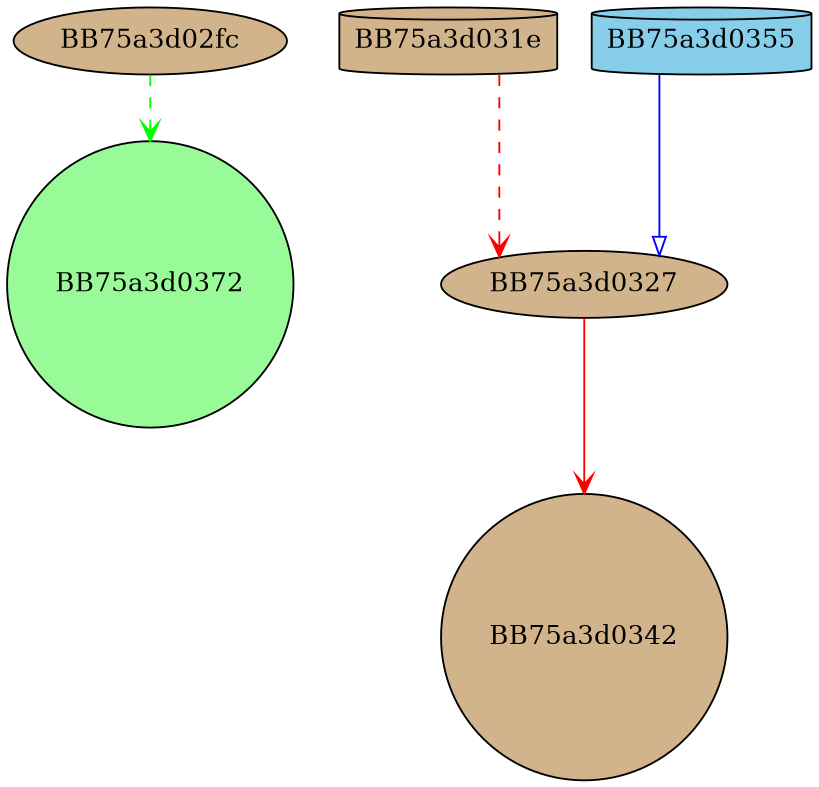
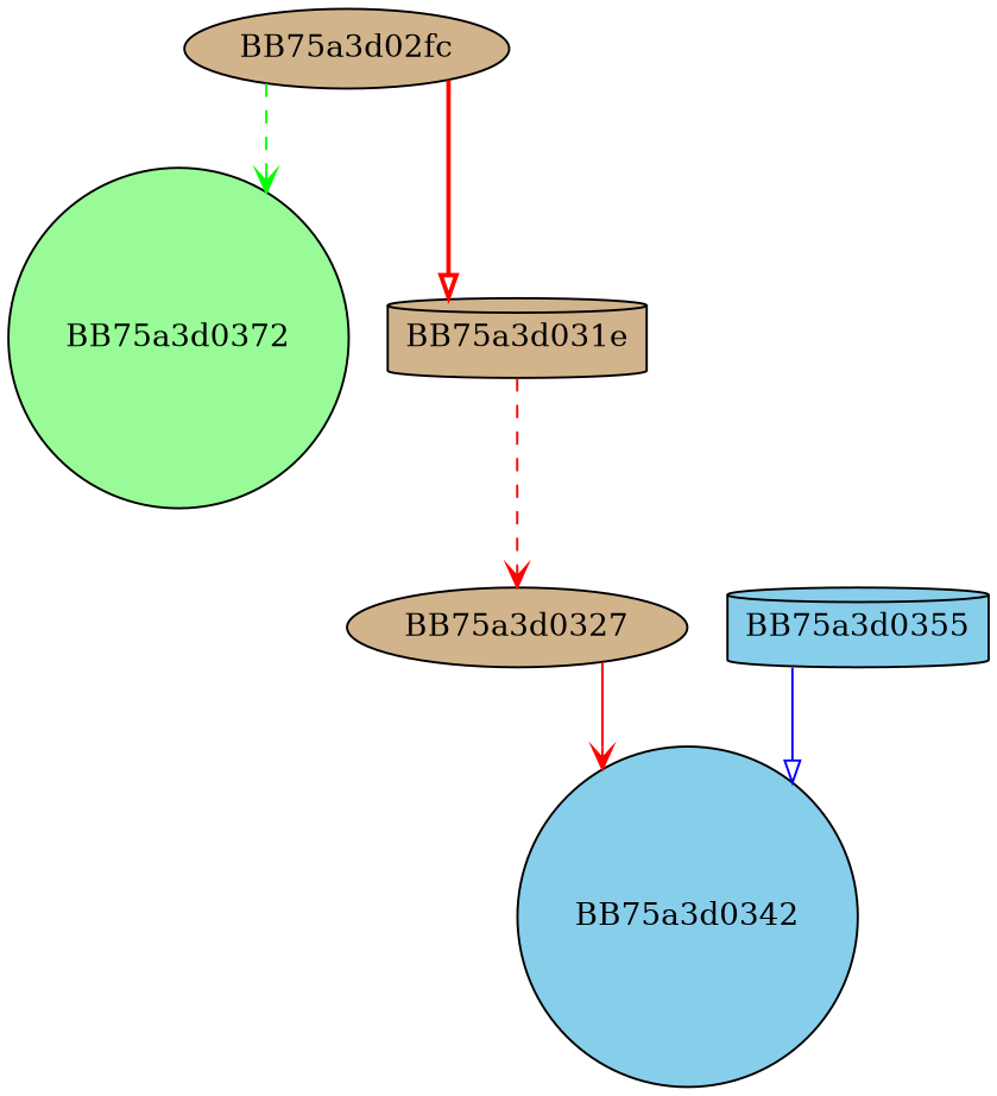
  digraph {
    splines=ortho
    node [fillcolor=tan shape=circle style=filled]
    edge [arrowhead=vee color=red style=dashed]
    BB75a3d0372 [fillcolor=palegreen]
    BB75a3d02fc [shape=ellipse]
    BB75a3d031e [shape=cylinder]
    BB75a3d0327 [shape=ellipse]
-   BB75a3d0342
+   BB75a3d0342 [fillcolor=skyblue]
    BB75a3d0355 [fillcolor=skyblue shape=cylinder]
    BB75a3d02fc -> BB75a3d0372 [color=green]
+   BB75a3d02fc -> BB75a3d031e [arrowhead=onormal style=bold]
    BB75a3d031e -> BB75a3d0327
    BB75a3d0327 -> BB75a3d0342 [style=solid]
-   BB75a3d0355 -> BB75a3d0327 [arrowhead=onormal color=blue style=solid]
+   BB75a3d0355 -> BB75a3d0342 [arrowhead=onormal color=blue style=solid]
  }
